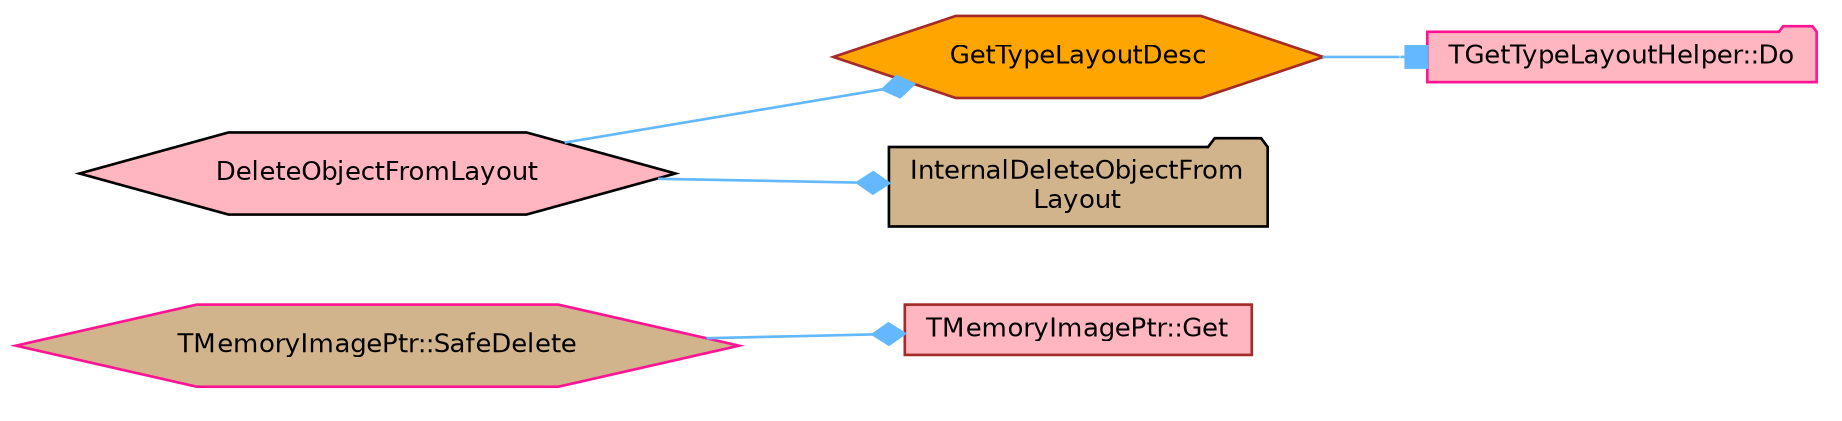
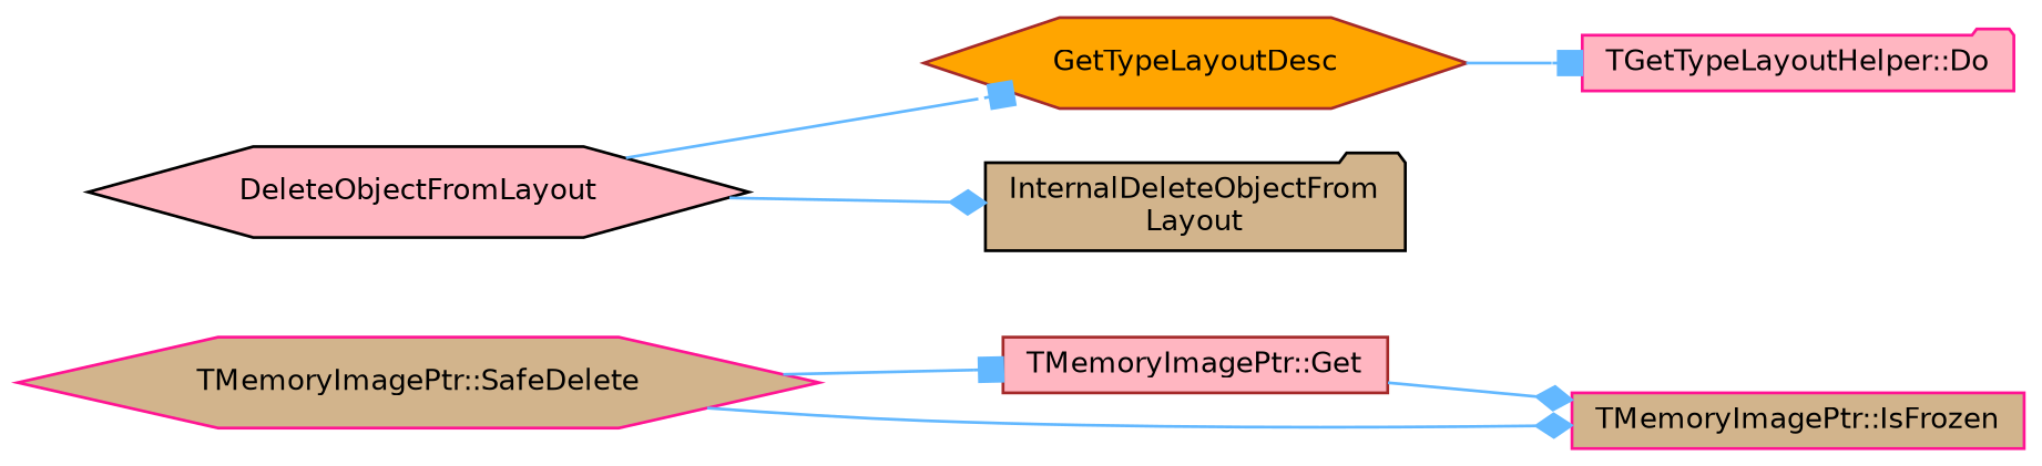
  digraph {
    rankdir=LR
    node [color=deeppink fillcolor=tan fontname=Helvetica fontsize=10 shape=hexagon style=filled]
    edge [arrowhead=diamond color=steelblue1 fontname=Helvetica fontsize=10 labelfontname=Helvetica labelfontsize=10 style=solid]
    n1 [fontcolor=black height=0.2 label="TMemoryImagePtr::SafeDelete" width=0.4]
    n2 [color=brown fillcolor=lightpink height=0.2 label="TMemoryImagePtr::Get" shape=box width=0.4]
+   n3 [height=0.2 label="TMemoryImagePtr::IsFrozen" shape=box width=0.4]
    n4 [color=black fillcolor=lightpink height=0.2 label=DeleteObjectFromLayout width=0.4]
    n5 [color=brown fillcolor=orange height=0.2 label=GetTypeLayoutDesc width=0.4]
    n6 [color=black height=0.2 label="InternalDeleteObjectFrom\lLayout" shape=folder width=0.4]
    n7 [fillcolor=lightpink height=0.2 label="TGetTypeLayoutHelper::Do" shape=folder width=0.4]
-   n1 -> n2
-   n4 -> n5
+   n1 -> n2 [arrowhead=box]
+   n1 -> n3
+   n2 -> n3
+   n4 -> n5 [arrowhead=box]
    n4 -> n6
    n5 -> n7 [arrowhead=box]
  }
